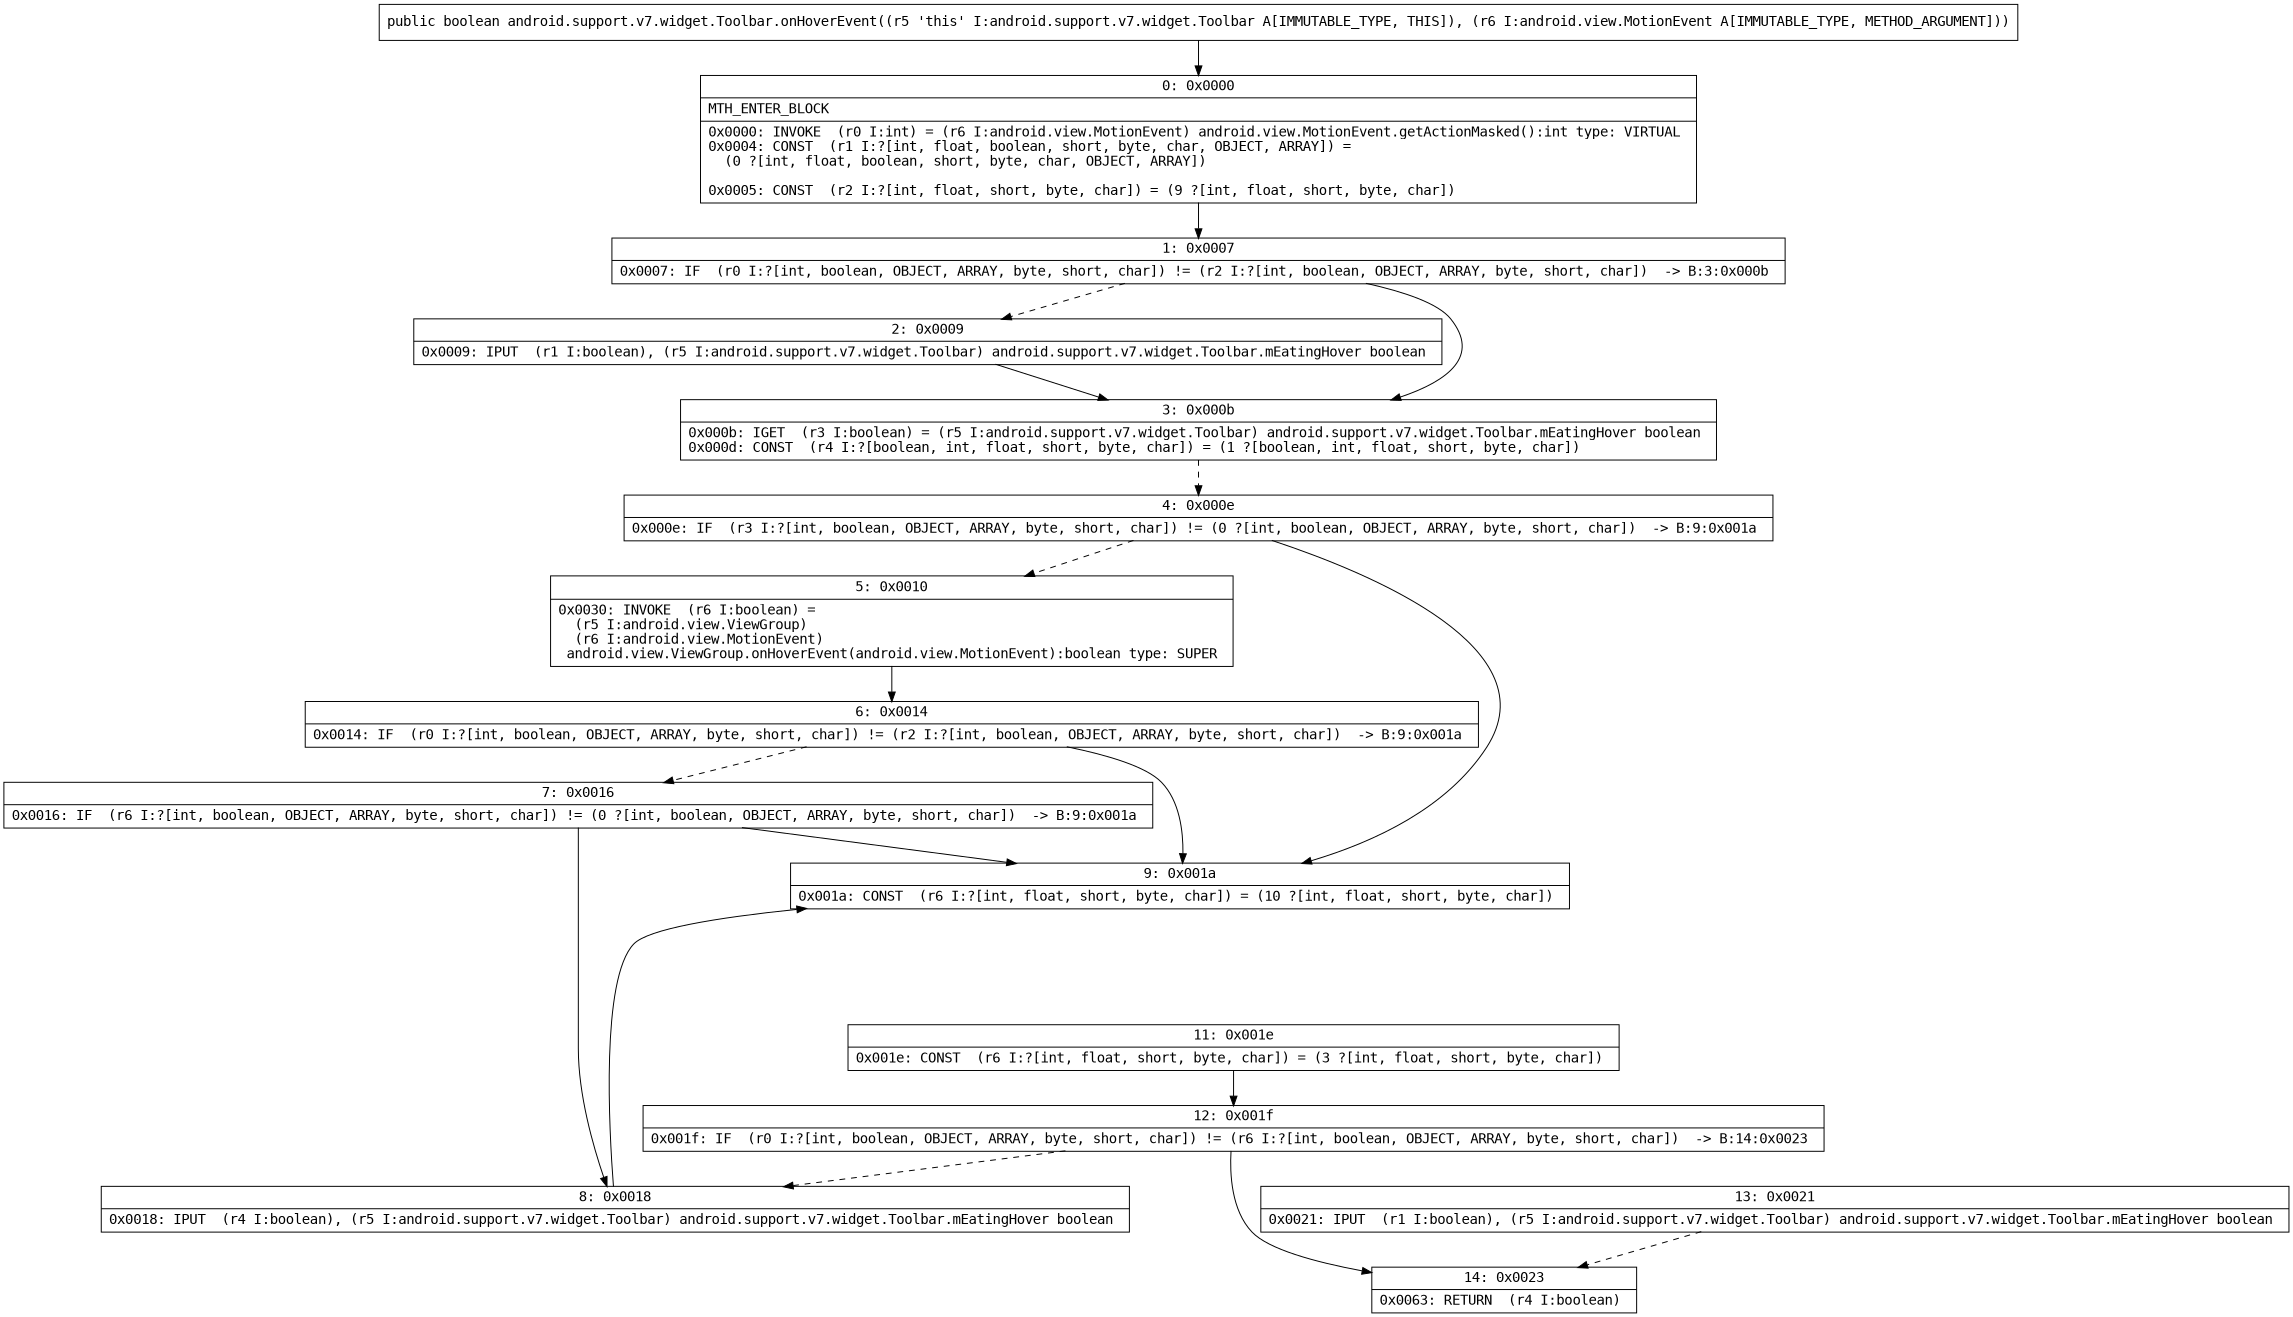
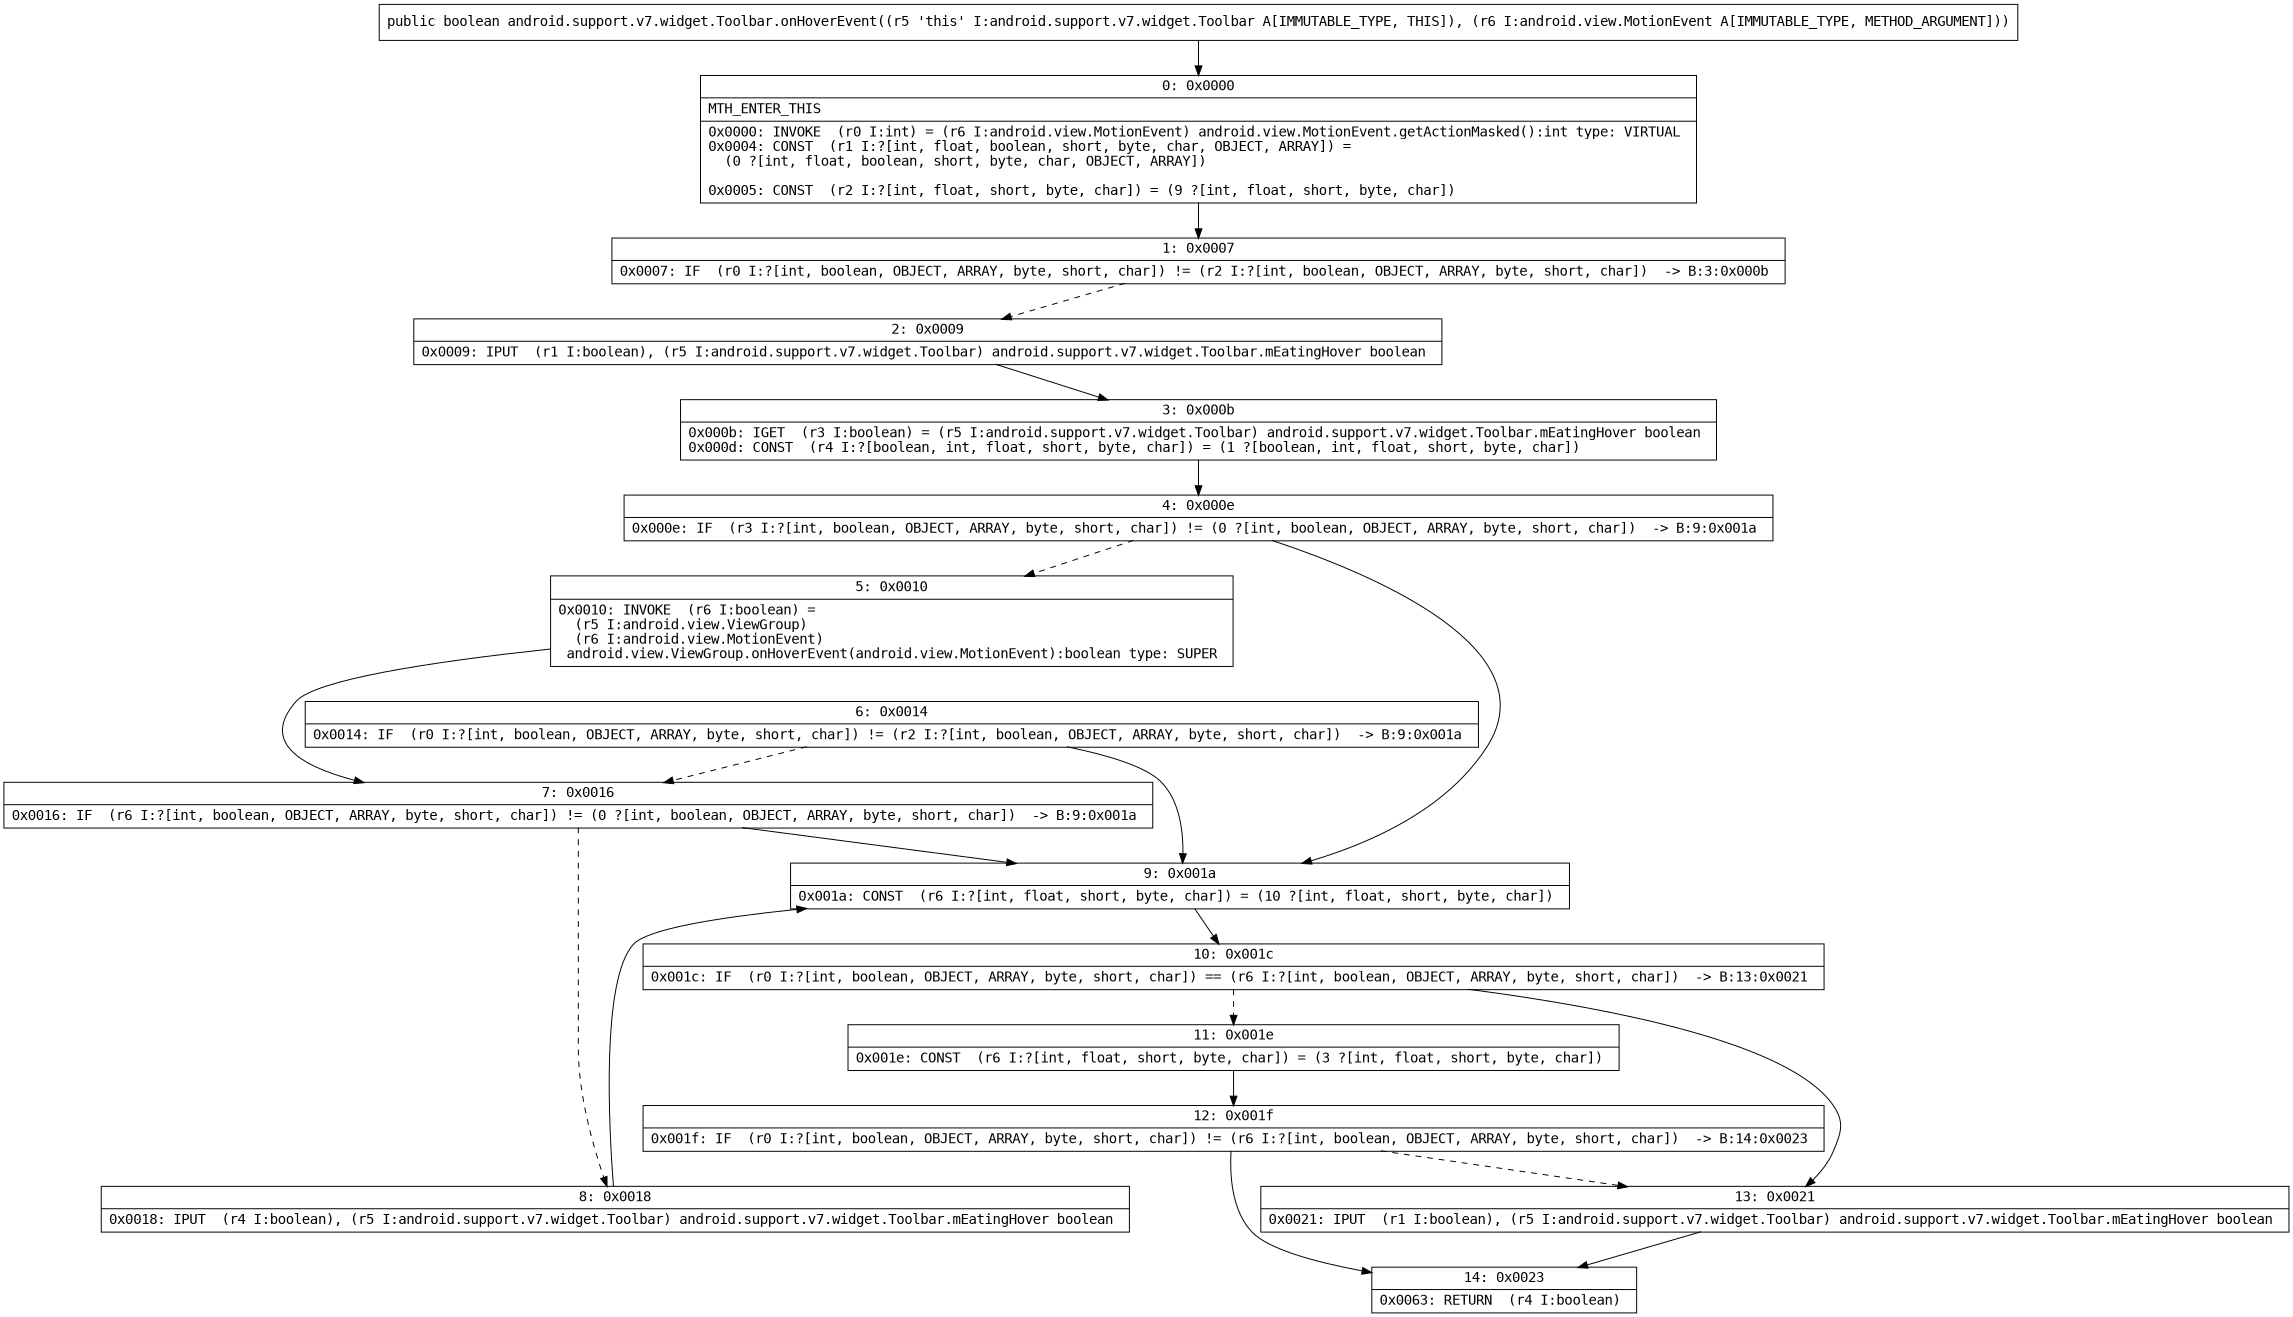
  digraph {
    fontname="DejaVu Sans Mono"
    node [fontname="DejaVu Sans Mono" shape=record]
    edge [fontname="DejaVu Sans Mono"]
-   n1 [label="{0\:\ 0x0000|MTH_ENTER_BLOCK\l|0x0000: INVOKE  (r0 I:int) = (r6 I:android.view.MotionEvent) android.view.MotionEvent.getActionMasked():int type: VIRTUAL \l0x0004: CONST  (r1 I:?[int, float, boolean, short, byte, char, OBJECT, ARRAY]) = \l  (0 ?[int, float, boolean, short, byte, char, OBJECT, ARRAY])\l \l0x0005: CONST  (r2 I:?[int, float, short, byte, char]) = (9 ?[int, float, short, byte, char]) \l}"]
+   n1 [label="{0\:\ 0x0000|MTH_ENTER_THIS\l|0x0000: INVOKE  (r0 I:int) = (r6 I:android.view.MotionEvent) android.view.MotionEvent.getActionMasked():int type: VIRTUAL \l0x0004: CONST  (r1 I:?[int, float, boolean, short, byte, char, OBJECT, ARRAY]) = \l  (0 ?[int, float, boolean, short, byte, char, OBJECT, ARRAY])\l \l0x0005: CONST  (r2 I:?[int, float, short, byte, char]) = (9 ?[int, float, short, byte, char]) \l}"]
    n2 [label="{1\:\ 0x0007|0x0007: IF  (r0 I:?[int, boolean, OBJECT, ARRAY, byte, short, char]) != (r2 I:?[int, boolean, OBJECT, ARRAY, byte, short, char])  \-\> B:3:0x000b \l}"]
    n3 [label="{2\:\ 0x0009|0x0009: IPUT  (r1 I:boolean), (r5 I:android.support.v7.widget.Toolbar) android.support.v7.widget.Toolbar.mEatingHover boolean \l}"]
    n4 [label="{3\:\ 0x000b|0x000b: IGET  (r3 I:boolean) = (r5 I:android.support.v7.widget.Toolbar) android.support.v7.widget.Toolbar.mEatingHover boolean \l0x000d: CONST  (r4 I:?[boolean, int, float, short, byte, char]) = (1 ?[boolean, int, float, short, byte, char]) \l}"]
    n5 [label="{4\:\ 0x000e|0x000e: IF  (r3 I:?[int, boolean, OBJECT, ARRAY, byte, short, char]) != (0 ?[int, boolean, OBJECT, ARRAY, byte, short, char])  \-\> B:9:0x001a \l}"]
-   n6 [label="{5\:\ 0x0010|0x0030: INVOKE  (r6 I:boolean) = \l  (r5 I:android.view.ViewGroup)\l  (r6 I:android.view.MotionEvent)\l android.view.ViewGroup.onHoverEvent(android.view.MotionEvent):boolean type: SUPER \l}"]
+   n6 [label="{5\:\ 0x0010|0x0010: INVOKE  (r6 I:boolean) = \l  (r5 I:android.view.ViewGroup)\l  (r6 I:android.view.MotionEvent)\l android.view.ViewGroup.onHoverEvent(android.view.MotionEvent):boolean type: SUPER \l}"]
    n7 [label="{9\:\ 0x001a|0x001a: CONST  (r6 I:?[int, float, short, byte, char]) = (10 ?[int, float, short, byte, char]) \l}"]
    n8 [label="{6\:\ 0x0014|0x0014: IF  (r0 I:?[int, boolean, OBJECT, ARRAY, byte, short, char]) != (r2 I:?[int, boolean, OBJECT, ARRAY, byte, short, char])  \-\> B:9:0x001a \l}"]
+   n9 [label="{10\:\ 0x001c|0x001c: IF  (r0 I:?[int, boolean, OBJECT, ARRAY, byte, short, char]) == (r6 I:?[int, boolean, OBJECT, ARRAY, byte, short, char])  \-\> B:13:0x0021 \l}"]
    n10 [label="{7\:\ 0x0016|0x0016: IF  (r6 I:?[int, boolean, OBJECT, ARRAY, byte, short, char]) != (0 ?[int, boolean, OBJECT, ARRAY, byte, short, char])  \-\> B:9:0x001a \l}"]
    n11 [label="{8\:\ 0x0018|0x0018: IPUT  (r4 I:boolean), (r5 I:android.support.v7.widget.Toolbar) android.support.v7.widget.Toolbar.mEatingHover boolean \l}"]
    n12 [label="{11\:\ 0x001e|0x001e: CONST  (r6 I:?[int, float, short, byte, char]) = (3 ?[int, float, short, byte, char]) \l}"]
    n13 [label="{13\:\ 0x0021|0x0021: IPUT  (r1 I:boolean), (r5 I:android.support.v7.widget.Toolbar) android.support.v7.widget.Toolbar.mEatingHover boolean \l}"]
    n14 [label="{12\:\ 0x001f|0x001f: IF  (r0 I:?[int, boolean, OBJECT, ARRAY, byte, short, char]) != (r6 I:?[int, boolean, OBJECT, ARRAY, byte, short, char])  \-\> B:14:0x0023 \l}"]
    n15 [label="{14\:\ 0x0023|0x0063: RETURN  (r4 I:boolean) \l}"]
    n16 [label="{public boolean android.support.v7.widget.Toolbar.onHoverEvent((r5 'this' I:android.support.v7.widget.Toolbar A[IMMUTABLE_TYPE, THIS]), (r6 I:android.view.MotionEvent A[IMMUTABLE_TYPE, METHOD_ARGUMENT])) }"]
    n1 -> n2
    n2 -> n3 [style=dashed]
-   n2 -> n4
    n3 -> n4
-   n4 -> n5 [style=dashed]
+   n4 -> n5
    n5 -> n6 [style=dashed]
    n5 -> n7
-   n6 -> n8
+   n6 -> n10
+   n7 -> n9
    n8 -> n7
    n8 -> n10 [style=dashed]
+   n9 -> n12 [style=dashed]
+   n9 -> n13
    n10 -> n7
-   n10 -> n11 [style=solid]
+   n10 -> n11 [style=dashed]
    n11 -> n7
    n12 -> n14
-   n13 -> n15 [style=dashed]
-   n14 -> n11 [style=dashed]
+   n13 -> n15
+   n14 -> n13 [style=dashed]
    n14 -> n15
    n16 -> n1
  }
